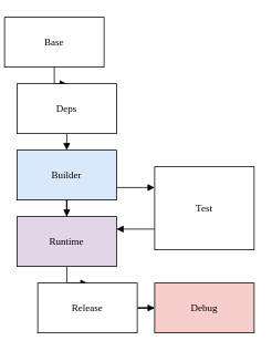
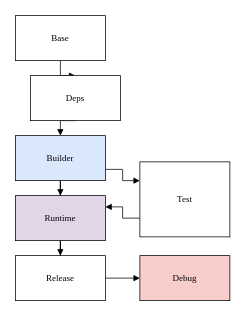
  <mxCell id="0" />
  <mxCell id="1" parent="0" />
  <mxCell id="2" style="edgeStyle=orthogonalEdgeStyle;rounded=0;orthogonalLoop=1;jettySize=auto;html=1;fontFamily=Atkinson Hyperlegible Next;endArrow=block;endFill=1;" edge="1" parent="1" source="3" target="5"><mxGeometry relative="1" as="geometry" /></mxCell>
- <mxCell id="3" value="Base" style="rounded=0;whiteSpace=wrap;html=1;fontFamily=Atkinson Hyperlegible Next;" vertex="1" parent="1"><mxGeometry x="5" y="20" width="120" height="60" as="geometry" /></mxCell>
+ <mxCell id="3" value="Base" style="rounded=0;whiteSpace=wrap;html=1;fontFamily=Atkinson Hyperlegible Next;" vertex="1" parent="1"><mxGeometry x="20" y="20" width="120" height="60" as="geometry" /></mxCell>
  <mxCell id="4" style="edgeStyle=orthogonalEdgeStyle;shape=connector;rounded=0;orthogonalLoop=1;jettySize=auto;html=1;exitX=0.5;exitY=1;exitDx=0;exitDy=0;entryX=0.5;entryY=0;entryDx=0;entryDy=0;strokeColor=default;align=center;verticalAlign=middle;fontFamily=Atkinson Hyperlegible Next;fontSize=11;fontColor=default;labelBackgroundColor=default;endArrow=block;endFill=1;" edge="1" parent="1" source="5" target="8"><mxGeometry relative="1" as="geometry" /></mxCell>
- <mxCell id="5" value="Deps" style="rounded=0;whiteSpace=wrap;html=1;fontFamily=Atkinson Hyperlegible Next;" vertex="1" parent="1"><mxGeometry x="20" y="100" width="120" height="60" as="geometry" /></mxCell>
+ <mxCell id="5" value="Deps" style="rounded=0;whiteSpace=wrap;html=1;fontFamily=Atkinson Hyperlegible Next;" vertex="1" parent="1"><mxGeometry x="40" y="100" width="120" height="60" as="geometry" /></mxCell>
  <mxCell id="6" style="edgeStyle=orthogonalEdgeStyle;shape=connector;rounded=0;orthogonalLoop=1;jettySize=auto;html=1;exitX=1;exitY=0.75;exitDx=0;exitDy=0;entryX=0;entryY=0.25;entryDx=0;entryDy=0;strokeColor=default;align=center;verticalAlign=middle;fontFamily=Atkinson Hyperlegible Next;fontSize=11;fontColor=default;labelBackgroundColor=default;endArrow=block;endFill=1;" edge="1" parent="1" source="8" target="10"><mxGeometry relative="1" as="geometry" /></mxCell>
  <mxCell id="7" style="edgeStyle=orthogonalEdgeStyle;shape=connector;rounded=0;orthogonalLoop=1;jettySize=auto;html=1;entryX=0.5;entryY=0;entryDx=0;entryDy=0;strokeColor=default;align=center;verticalAlign=middle;fontFamily=Atkinson Hyperlegible Next;fontSize=11;fontColor=default;labelBackgroundColor=default;endArrow=block;endFill=1;" edge="1" parent="1" source="8" target="12"><mxGeometry relative="1" as="geometry" /></mxCell>
  <mxCell id="8" value="Builder" style="rounded=0;whiteSpace=wrap;html=1;fontFamily=Atkinson Hyperlegible Next;fillColor=#dae8fc;" vertex="1" parent="1"><mxGeometry x="20" y="180" width="120" height="60" as="geometry" /></mxCell>
  <mxCell id="9" style="edgeStyle=orthogonalEdgeStyle;shape=connector;rounded=0;orthogonalLoop=1;jettySize=auto;html=1;exitX=0;exitY=0.75;exitDx=0;exitDy=0;entryX=1;entryY=0.25;entryDx=0;entryDy=0;strokeColor=default;align=center;verticalAlign=middle;fontFamily=Atkinson Hyperlegible Next;fontSize=11;fontColor=default;labelBackgroundColor=default;endArrow=block;endFill=1;" edge="1" parent="1" source="10" target="12"><mxGeometry relative="1" as="geometry" /></mxCell>
- <mxCell id="10" value="Test" style="rounded=0;whiteSpace=wrap;html=1;fontFamily=Atkinson Hyperlegible Next;" vertex="1" parent="1"><mxGeometry x="186" y="200" width="120" height="100" as="geometry" /></mxCell>
+ <mxCell id="10" value="Test" style="rounded=0;whiteSpace=wrap;html=1;fontFamily=Atkinson Hyperlegible Next;" vertex="1" parent="1"><mxGeometry x="186" y="215" width="120" height="100" as="geometry" /></mxCell>
  <mxCell id="11" style="edgeStyle=orthogonalEdgeStyle;shape=connector;rounded=0;orthogonalLoop=1;jettySize=auto;html=1;exitX=0.5;exitY=1;exitDx=0;exitDy=0;strokeColor=default;align=center;verticalAlign=middle;fontFamily=Atkinson Hyperlegible Next;fontSize=11;fontColor=default;labelBackgroundColor=default;endArrow=block;endFill=1;" edge="1" parent="1" source="12" target="14"><mxGeometry relative="1" as="geometry" /></mxCell>
  <mxCell id="12" value="Runtime" style="rounded=0;whiteSpace=wrap;html=1;fontFamily=Atkinson Hyperlegible Next;fillColor=#e1d5e7;" vertex="1" parent="1"><mxGeometry x="20" y="260" width="120" height="60" as="geometry" /></mxCell>
  <mxCell id="13" style="edgeStyle=orthogonalEdgeStyle;shape=connector;rounded=0;orthogonalLoop=1;jettySize=auto;html=1;exitX=1;exitY=0.5;exitDx=0;exitDy=0;strokeColor=default;align=center;verticalAlign=middle;fontFamily=Atkinson Hyperlegible Next;fontSize=11;fontColor=default;labelBackgroundColor=default;endArrow=block;endFill=1;" edge="1" parent="1" source="14" target="15"><mxGeometry relative="1" as="geometry" /></mxCell>
- <mxCell id="14" value="Release" style="rounded=0;whiteSpace=wrap;html=1;fontFamily=Atkinson Hyperlegible Next;" vertex="1" parent="1"><mxGeometry x="45" y="340" width="120" height="60" as="geometry" /></mxCell>
+ <mxCell id="14" value="Release" style="rounded=0;whiteSpace=wrap;html=1;fontFamily=Atkinson Hyperlegible Next;" vertex="1" parent="1"><mxGeometry x="20" y="340" width="120" height="60" as="geometry" /></mxCell>
  <mxCell id="15" value="Debug" style="rounded=0;whiteSpace=wrap;html=1;fontFamily=Atkinson Hyperlegible Next;fillColor=#f8cecc;" vertex="1" parent="1"><mxGeometry x="186" y="340" width="120" height="60" as="geometry" /></mxCell>
